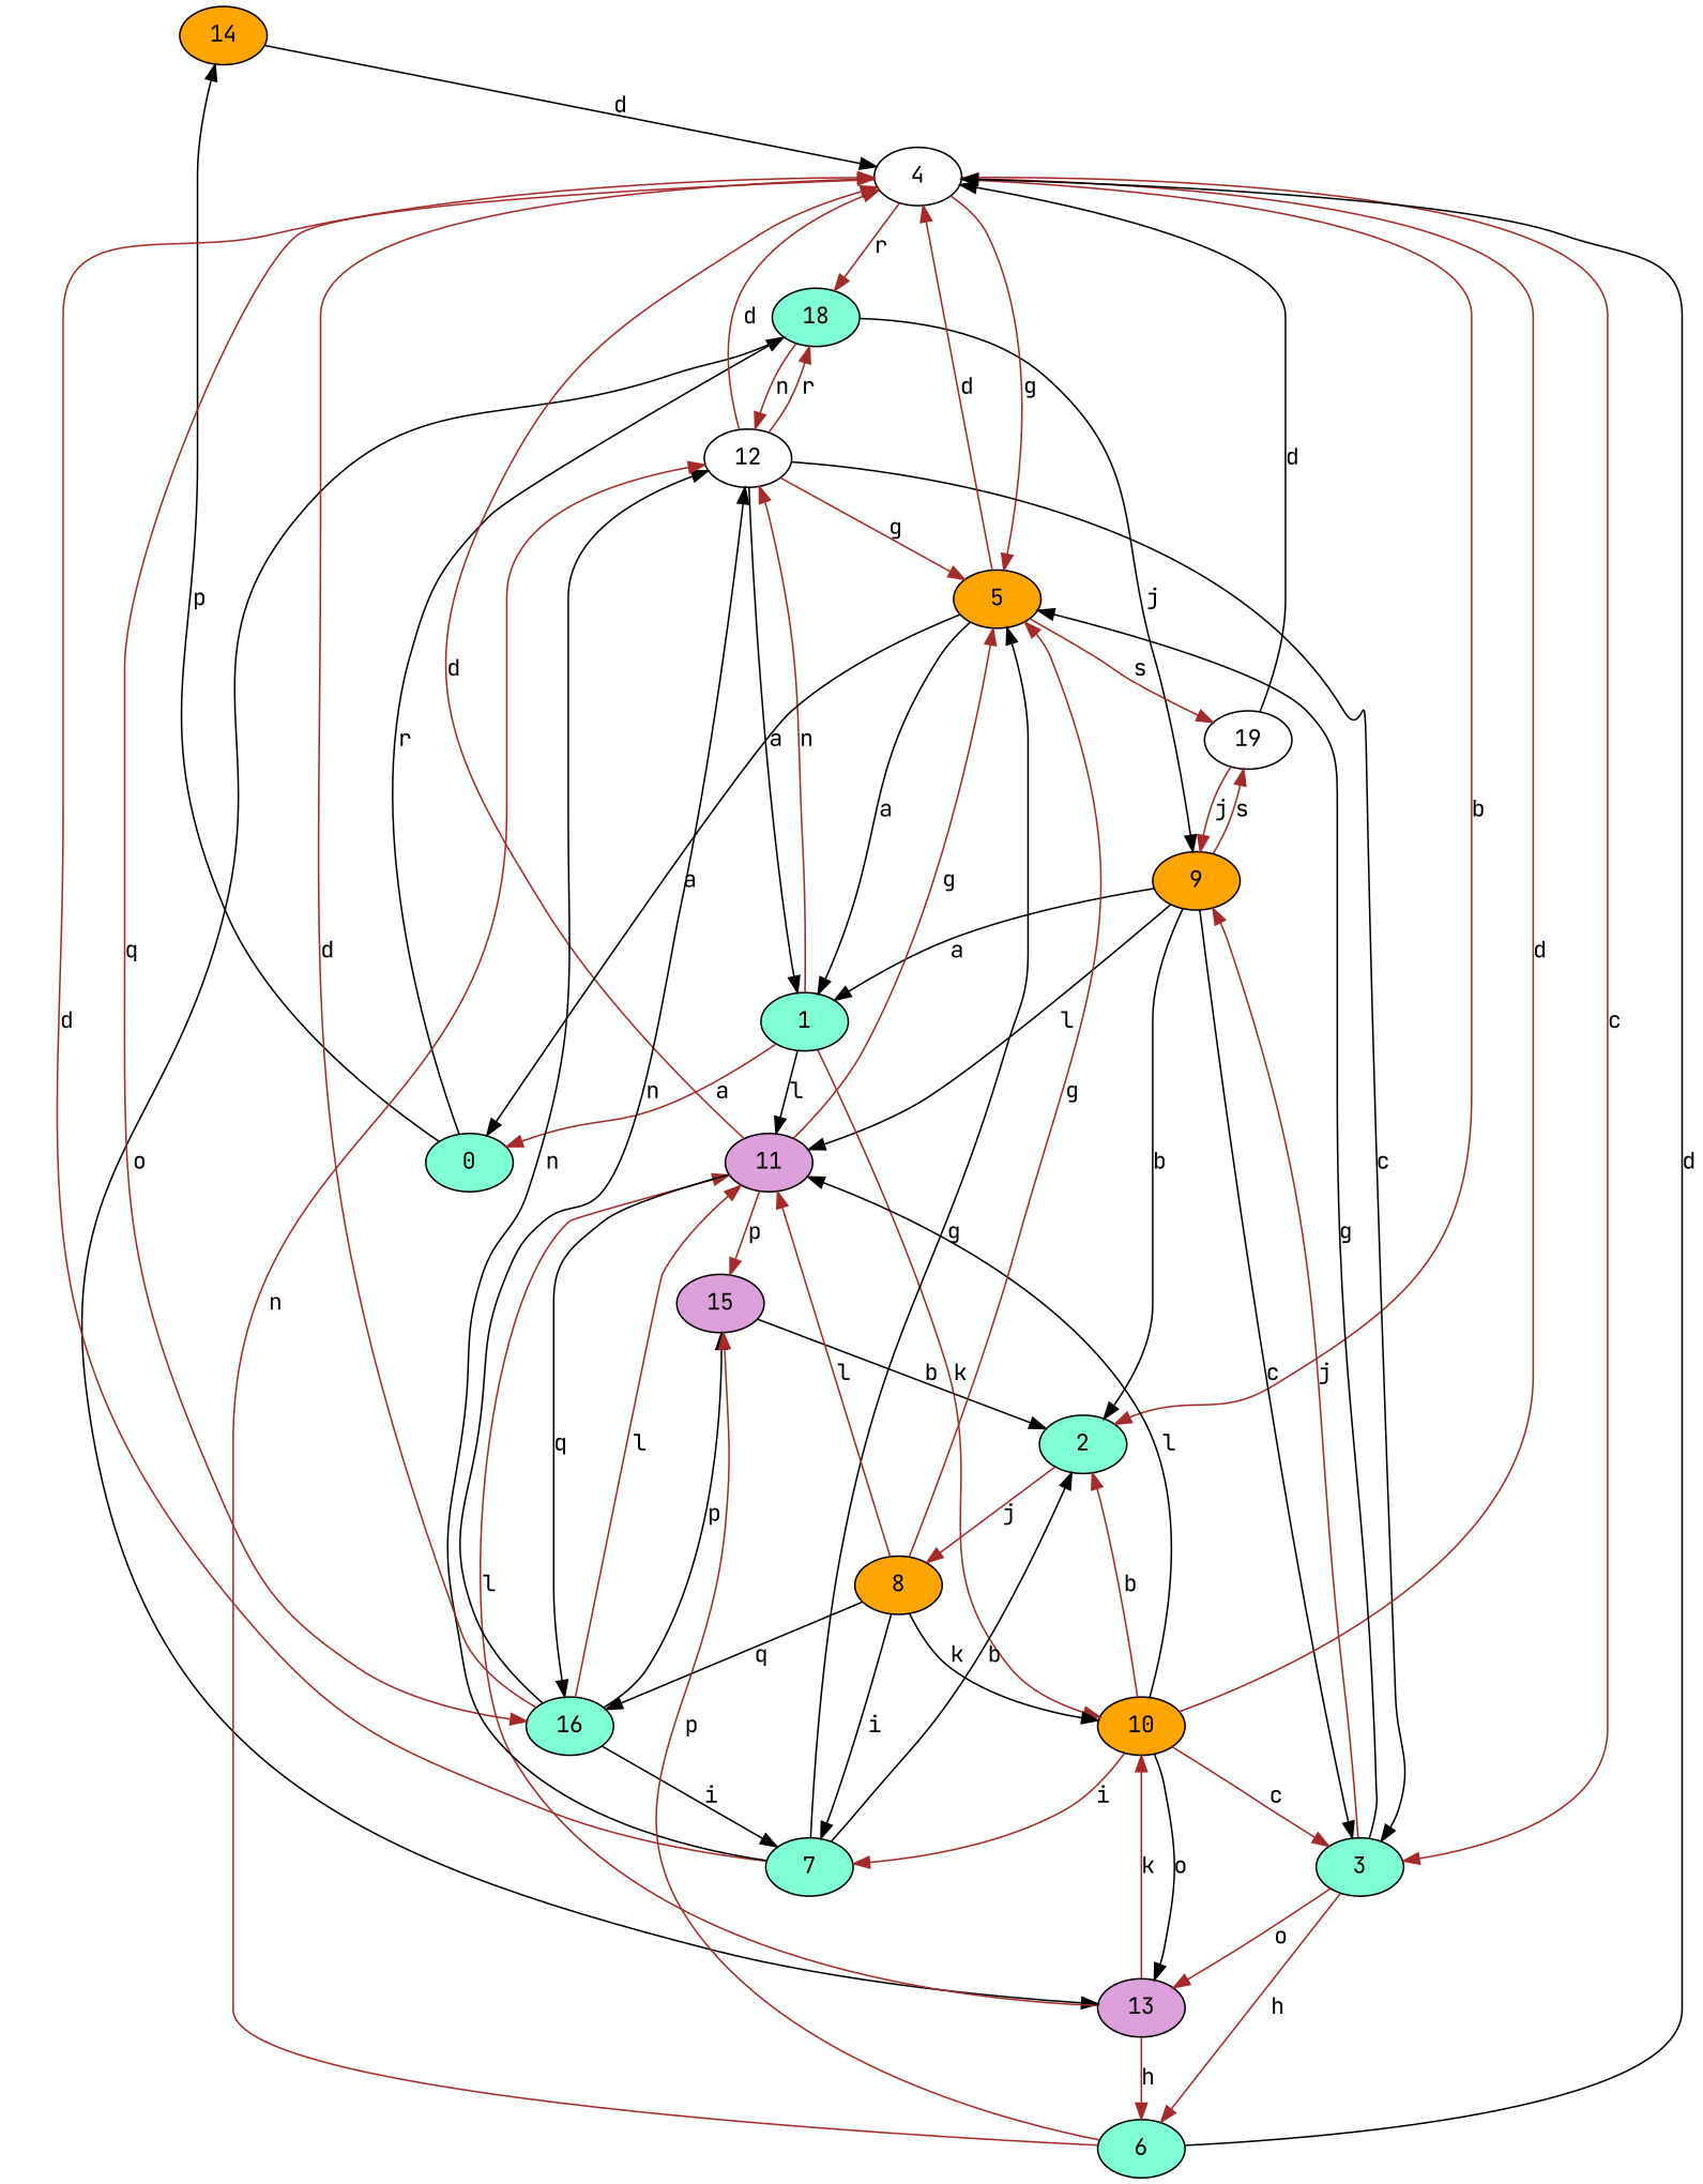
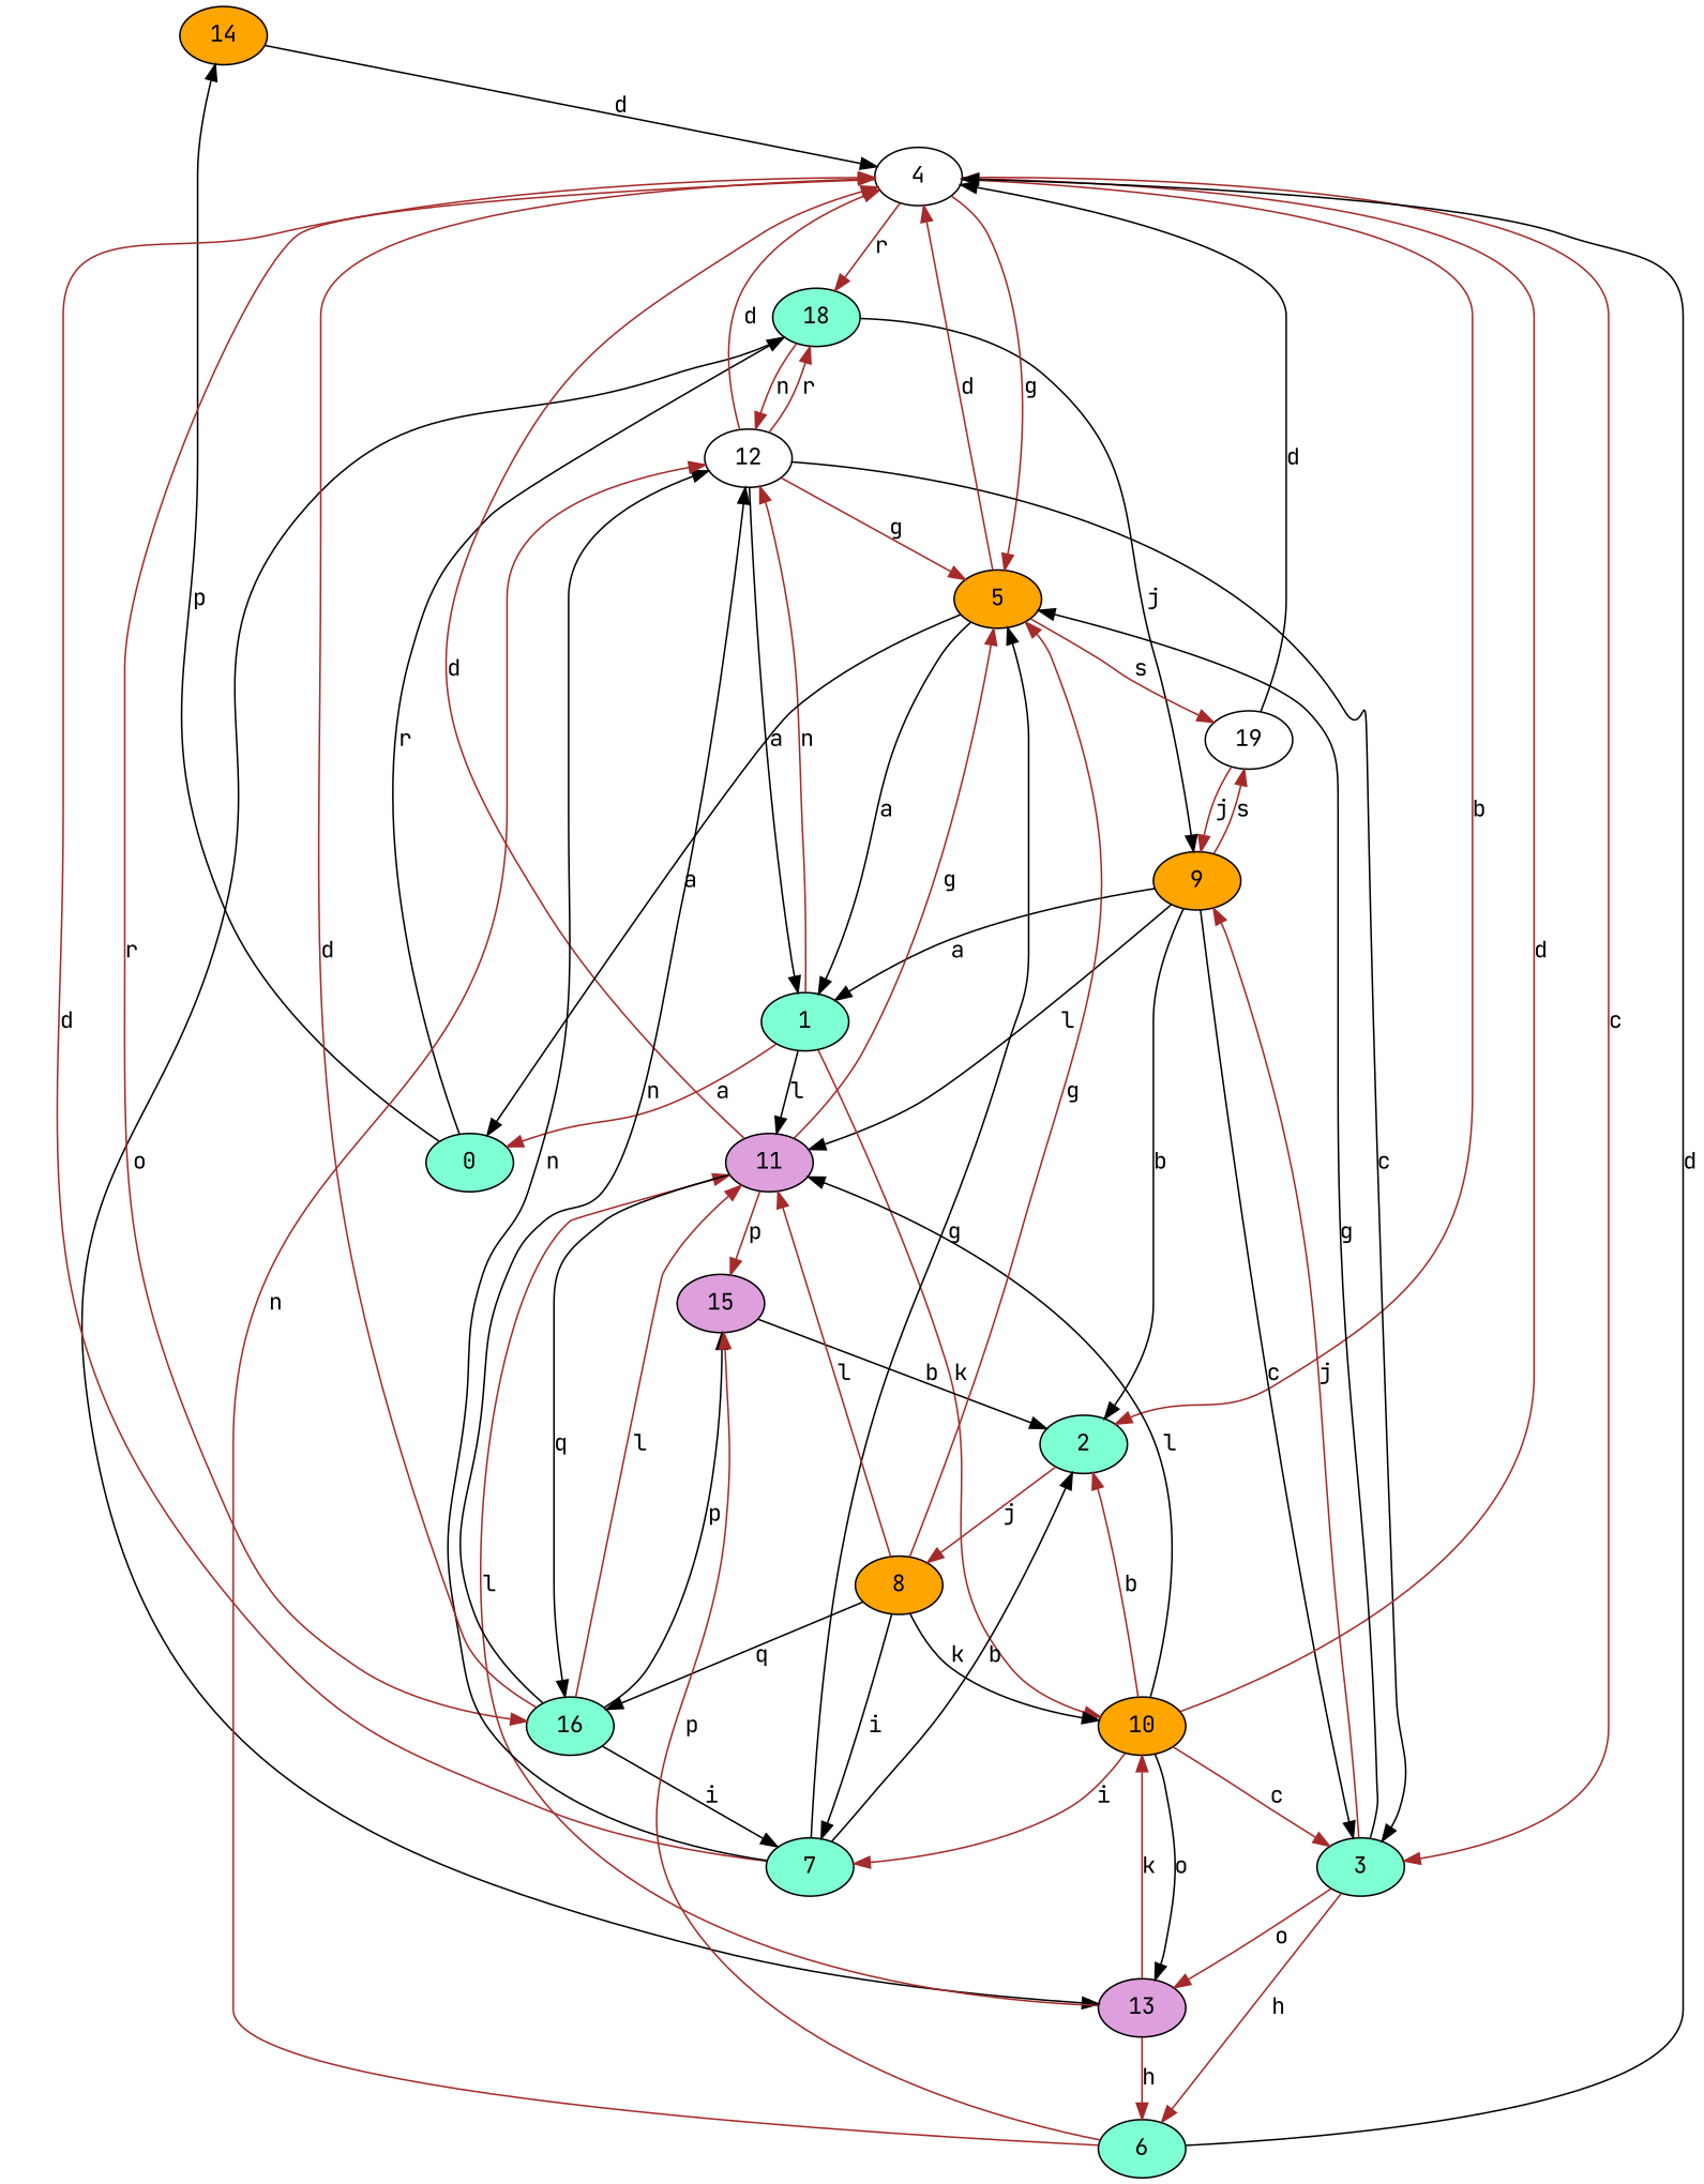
  strict digraph {
    fontname="JetBrains Mono"
    node [fillcolor=aquamarine fontname="JetBrains Mono" style=filled]
    edge [color=brown fontname="JetBrains Mono"]
    14 [fillcolor=orange]
    0
    18
    4 [fillcolor=white]
    12 [fillcolor=white]
    9 [fillcolor=orange]
    13 [fillcolor=plum]
    1
    10 [fillcolor=orange]
    11 [fillcolor=plum]
    2
    3
    7
    5 [fillcolor=orange]
    16
    15 [fillcolor=plum]
    8 [fillcolor=orange]
    6
    19 [fillcolor=white]
    14 -> 4 [color=black label=d]
    0 -> 14 [color=black label=p]
    0 -> 18 [color=black label=r]
    18 -> 12 [label=n]
    18 -> 9 [color=black label=j]
    18 -> 13 [color=black label=o]
    4 -> 18 [label=r]
    4 -> 2 [label=b]
    4 -> 3 [label=c]
    4 -> 5 [label=g]
-   4 -> 16 [label=q]
+   4 -> 16 [label=r]
    12 -> 18 [label=r]
    12 -> 4 [label=d]
    12 -> 1 [color=black label=a]
    12 -> 3 [color=black label=c]
    12 -> 5 [label=g]
    9 -> 1 [color=black label=a]
    9 -> 11 [color=black label=l]
    9 -> 2 [color=black label=b]
    9 -> 3 [color=black label=c]
    9 -> 19 [label=s]
    13 -> 10 [label=k]
    13 -> 11 [label=l]
    13 -> 6 [label=h]
    1 -> 0 [label=a]
    1 -> 12 [label=n]
    1 -> 10 [label=k]
    1 -> 11 [color=black label=l]
    10 -> 4 [label=d]
    10 -> 13 [color=black label=o]
    10 -> 11 [color=black label=l]
    10 -> 2 [label=b]
    10 -> 3 [label=c]
    10 -> 7 [label=i]
    11 -> 4 [label=d]
    11 -> 5 [label=g]
    11 -> 16 [color=black label=q]
    11 -> 15 [label=p]
    2 -> 8 [label=j]
    3 -> 9 [label=j]
    3 -> 13 [label=o]
    3 -> 5 [color=black label=g]
    3 -> 6 [label=h]
    7 -> 4 [label=d]
    7 -> 12 [color=black label=n]
    7 -> 2 [color=black label=b]
    7 -> 5 [color=black label=g]
    5 -> 0 [color=black label=a]
    5 -> 4 [label=d]
    5 -> 1 [color=black label=a]
    5 -> 19 [label=s]
    16 -> 4 [label=d]
    16 -> 12 [color=black label=n]
    16 -> 11 [label=l]
    16 -> 7 [color=black label=i]
    16 -> 15 [color=black label=p]
    15 -> 2 [color=black label=b]
    8 -> 10 [color=black label=k]
    8 -> 11 [label=l]
    8 -> 7 [color=black label=i]
    8 -> 5 [label=g]
    8 -> 16 [color=black label=q]
    6 -> 4 [color=black label=d]
    6 -> 12 [label=n]
    6 -> 15 [label=p]
    19 -> 4 [color=black label=d]
    19 -> 9 [label=j]
  }
